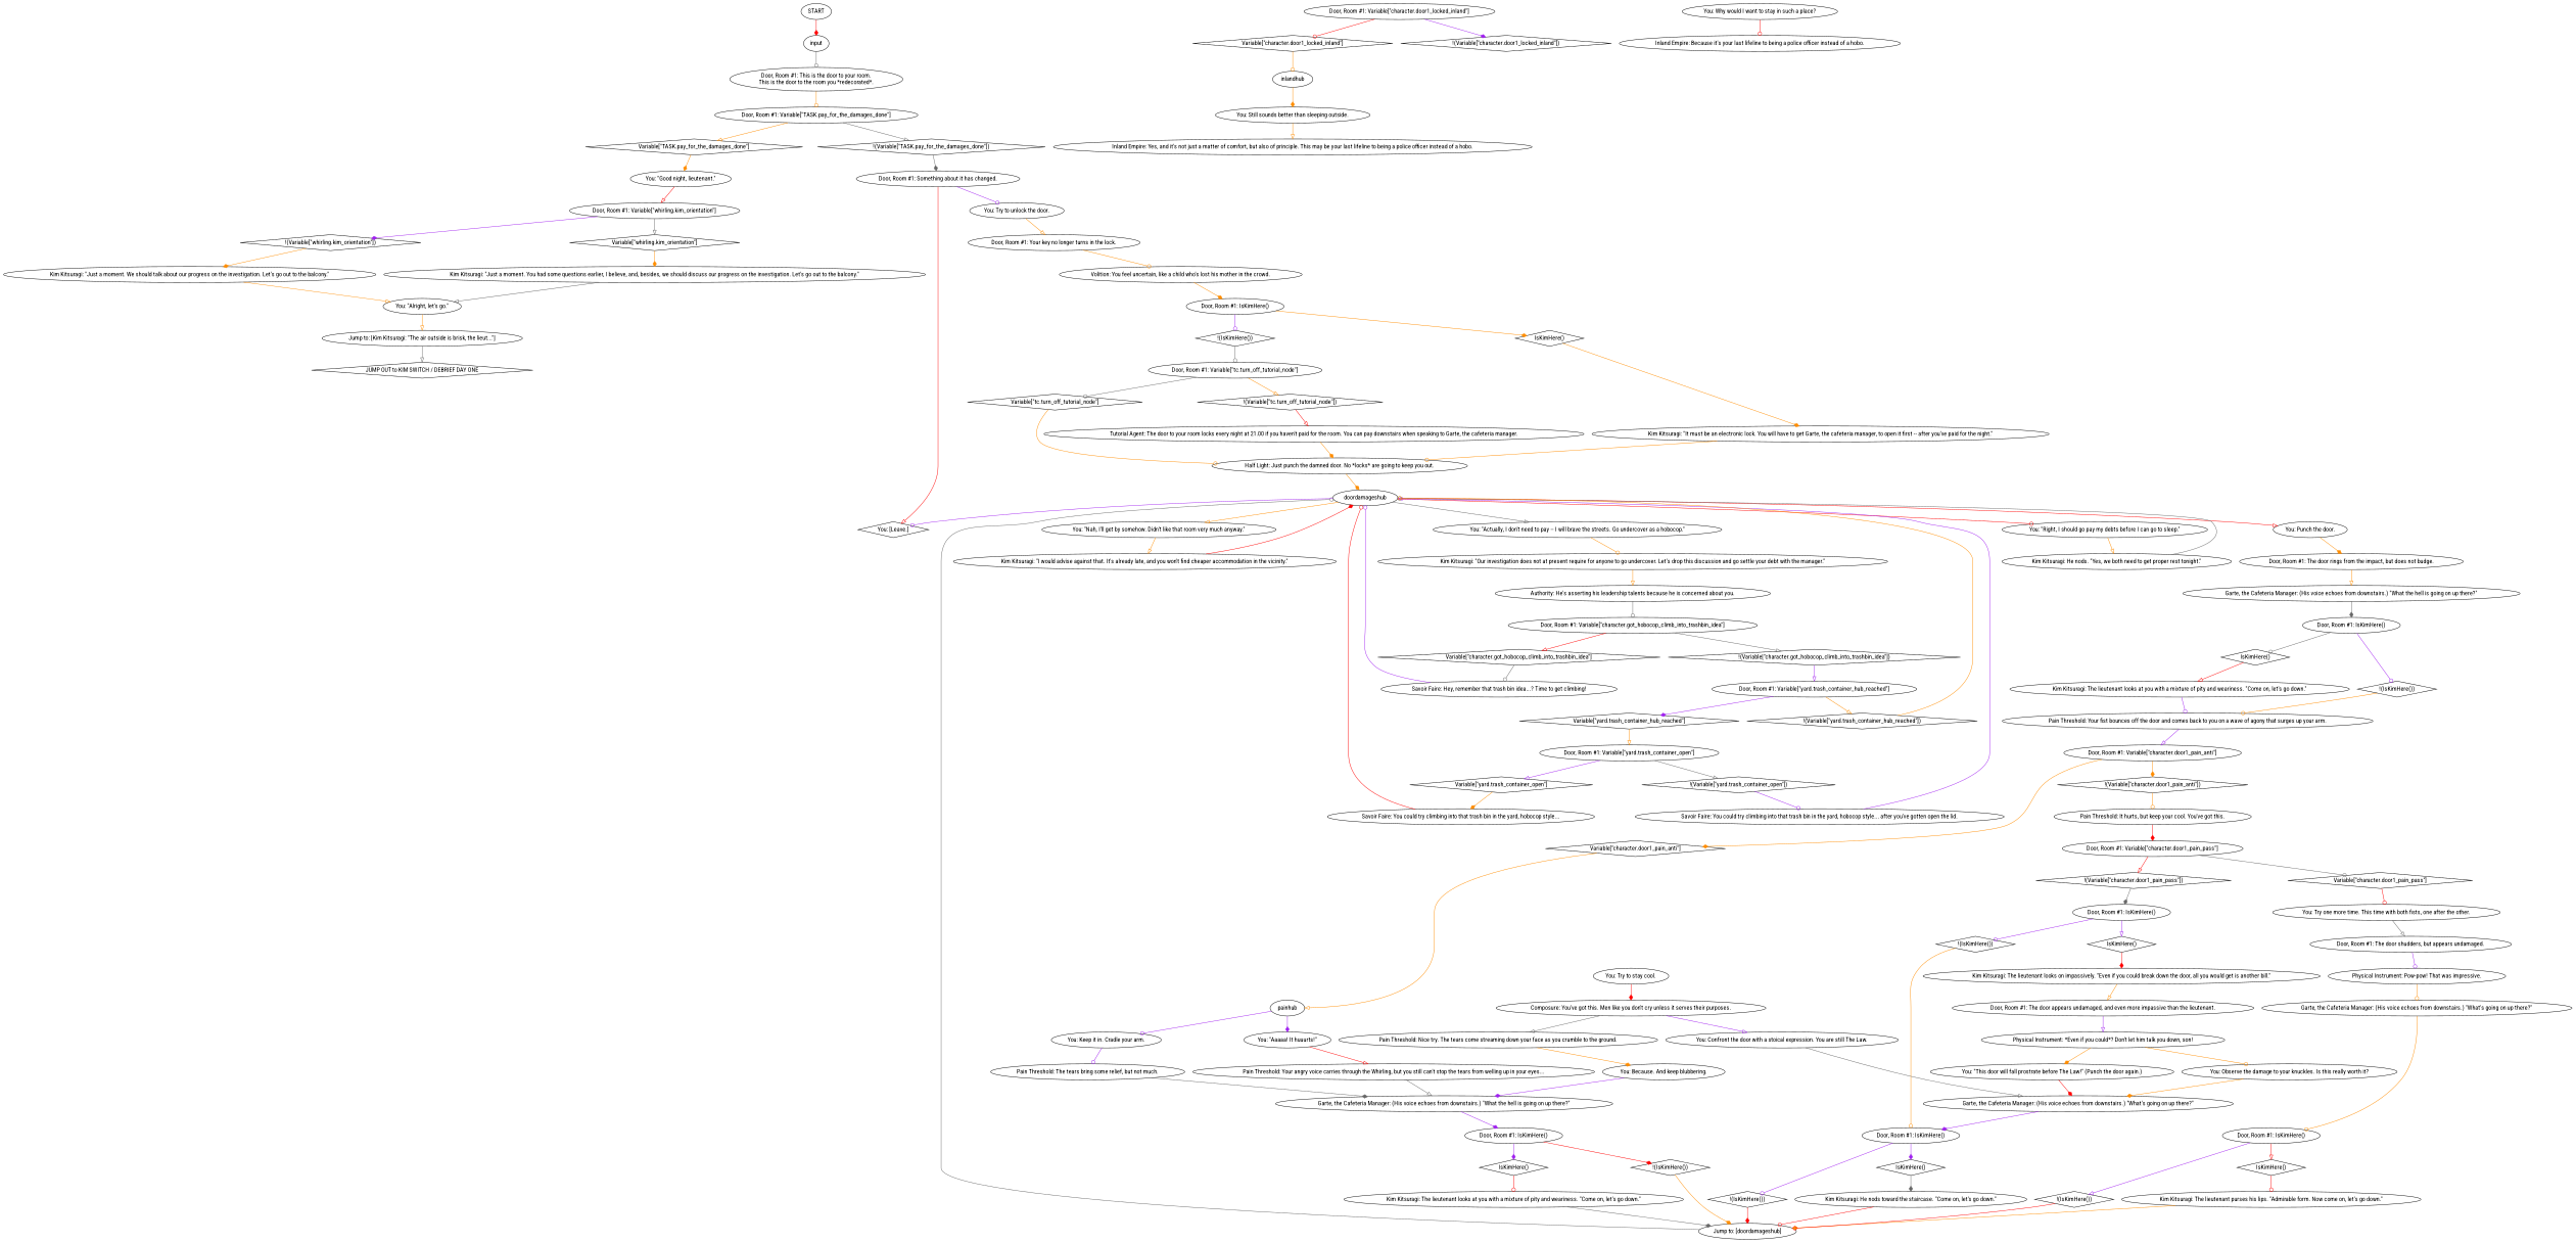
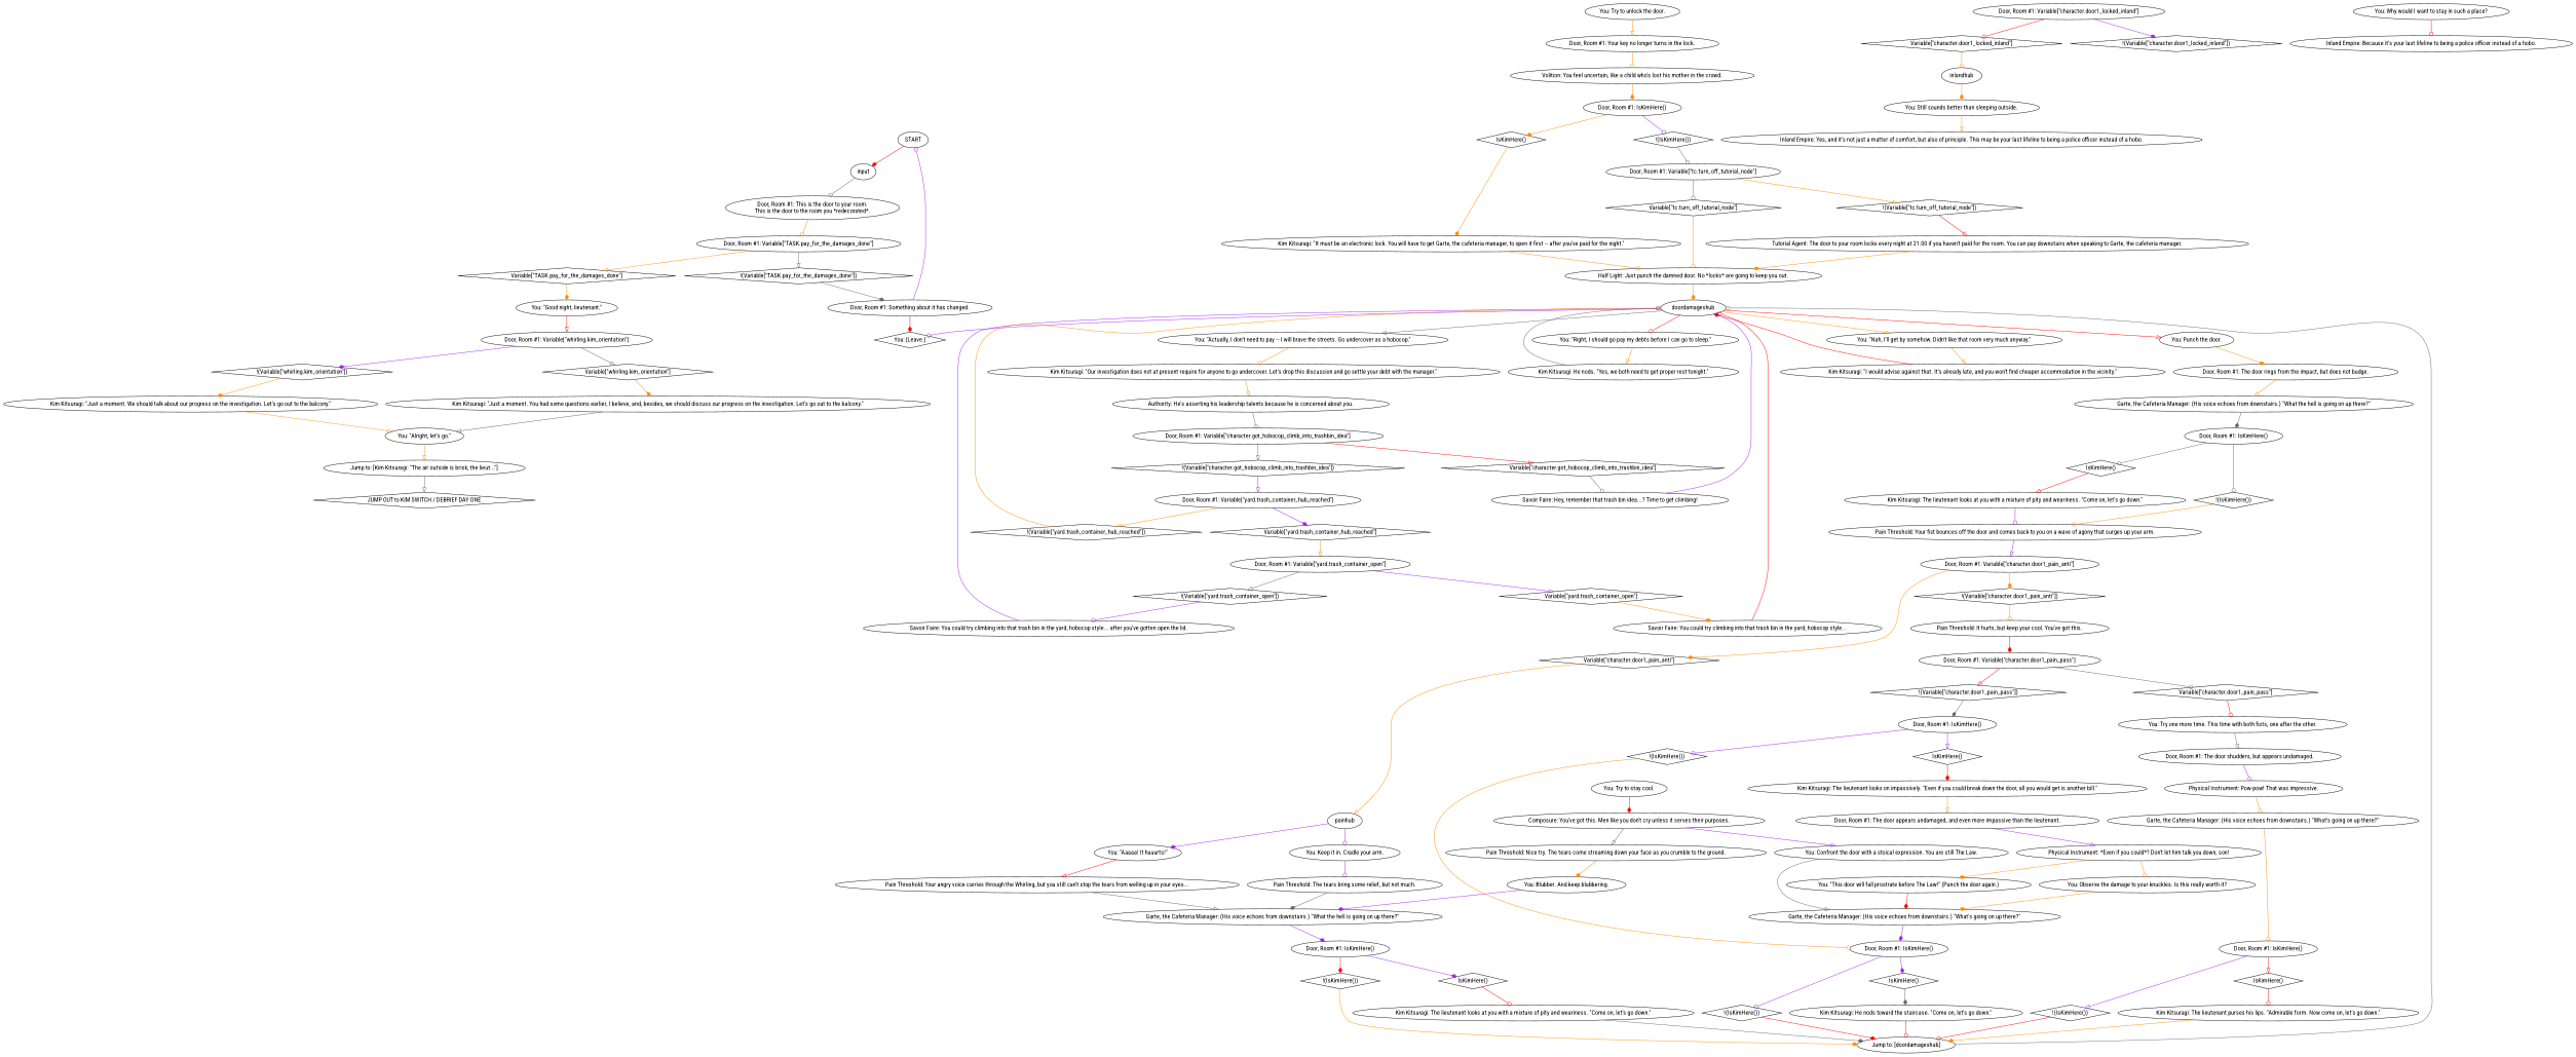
  digraph {
    fontname="Roboto Condensed"
    node [fontname="Roboto Condensed"]
    edge [arrowhead=odot color=darkorange fontname="Roboto Condensed"]
    n1 [label=START]
    n2 [label=input]
    n3 [label="Door, Room #1: This is the door to your room.\nThis is the door to the room you *redecorated*."]
    n4 [label="Door, Room #1: Variable[\"TASK.pay_for_the_damages_done\"]"]
    n5 [label="You: \"Aaaaa! It huuurts!\""]
    n6 [label="Pain Threshold: Your angry voice carries through the Whirling, but you still can't stop the tears from welling up in your eyes..."]
    n7 [label="Garte, the Cafeteria Manager: (His voice echoes from downstairs.) \"What the hell is going on up there?\""]
    n8 [label="Pain Threshold: Nice try. The tears come streaming down your face as you crumble to the ground."]
-   n9 [label="You: Because. And keep blubbering."]
+   n9 [label="You: Blubber. And keep blubbering."]
    n10 [label="Pain Threshold: The tears bring some relief, but not much."]
    n11 [label="Door, Room #1: IsKimHere()"]
    n12 [label="Door, Room #1: Variable[\"character.door1_pain_anti\"]"]
    n13 [label="Variable[\"character.door1_pain_anti\"]" shape=diamond]
    n14 [label="!(Variable[\"character.door1_pain_anti\"])" shape=diamond]
    n15 [label=painhub]
    n16 [label="Pain Threshold: It hurts, but keep your cool. You've got this."]
    n17 [label="You: Keep it in. Cradle your arm."]
    n18 [label="Door, Room #1: Variable[\"character.door1_pain_pass\"]"]
    n19 [label="Kim Kitsuragi: He nods toward the staircase. \"Come on, let's go down.\""]
    n20 [label="Jump to: [doordamageshub]"]
    n21 [label=doordamageshub]
    n22 [label="Kim Kitsuragi: \"It must be an electronic lock. You will have to get Garte, the cafeteria manager, to open it first -- after you've paid for the night.\""]
    n23 [label="Half Light: Just punch the damned door. No *locks* are going to keep you out."]
    n24 [label="Variable[\"character.door1_pain_pass\"]" shape=diamond]
    n25 [label="!(Variable[\"character.door1_pain_pass\"])" shape=diamond]
    n26 [label="You: Try one more time. This time with both fists, one after the other."]
    n27 [label="Door, Room #1: IsKimHere()"]
    n28 [label="Door, Room #1: The door shudders, but appears undamaged."]
    n29 [label="IsKimHere()" shape=diamond]
    n30 [label="!(IsKimHere())" shape=diamond]
    n31 [label="Door, Room #1: IsKimHere()"]
    n32 [label="IsKimHere()" shape=diamond]
    n33 [label="!(IsKimHere())" shape=diamond]
    n34 [label="Door, Room #1: Variable[\"tc.turn_off_tutorial_node\"]"]
    n35 [label="Variable[\"tc.turn_off_tutorial_node\"]" shape=diamond]
    n36 [label="!(Variable[\"tc.turn_off_tutorial_node\"])" shape=diamond]
    n37 [label="Kim Kitsuragi: \"Just a moment. We should talk about our progress on the investigation. Let's go out to the balcony.\""]
    n38 [label="You: \"Alright, let's go.\""]
    n39 [label="Jump to: [Kim Kitsuragi: \"The air outside is brisk, the lieut...\"]"]
    n40 [label=inlandhub]
    n41 [label="You: Still sounds better than sleeping outside."]
    n42 [label="Inland Empire: Yes, and it's not just a matter of comfort, but also of principle. This may be your last lifeline to being a police officer instead of a hobo."]
    n43 [label="You: Why would I want to stay in such a place?"]
    n44 [label="Inland Empire: Because it's your last lifeline to being a police officer instead of a hobo."]
    n45 [label="IsKimHere()" shape=diamond]
    n46 [label="!(IsKimHere())" shape=diamond]
    n47 [label="Door, Room #1: IsKimHere()"]
    n48 [label="IsKimHere()" shape=diamond]
    n49 [label="!(IsKimHere())" shape=diamond]
    n50 [label="Kim Kitsuragi: The lieutenant looks on impassively. \"Even if you could break down the door, all you would get is another bill.\""]
    n51 [label="Door, Room #1: The door appears undamaged, and even more impassive than the lieutenant."]
    n52 [label="Savoir Faire: You could try climbing into that trash bin in the yard, hobocop style... after you've gotten open the lid."]
    n53 [label="You: \"Nah, I'll get by somehow. Didn't like that room very much anyway.\""]
    n54 [label="You: \"Actually, I don't need to pay -- I will brave the streets. Go undercover as a hobocop.\""]
    n55 [label="You: [Leave.]" shape=diamond]
    n56 [label="You: \"Right, I should go pay my debts before I can go to sleep.\""]
    n57 [label="You: Punch the door."]
    n58 [label="Tutorial Agent: The door to your room locks every night at 21.00 if you haven't paid for the room. You can pay downstairs when speaking to Garte, the cafeteria manager."]
    n59 [label="You: Try to unlock the door."]
    n60 [label="Door, Room #1: Your key no longer turns in the lock."]
    n61 [label="Volition: You feel uncertain, like a child who's lost his mother in the crowd."]
    n62 [label="Kim Kitsuragi: \"I would advise against that. It's already late, and you won't find cheaper accommodation in the vicinity.\""]
    n63 [label="Authority: He's asserting his leadership talents because he is concerned about you."]
    n64 [label="Door, Room #1: Variable[\"character.got_hobocop_climb_into_trashbin_idea\"]"]
    n65 [label="Variable[\"character.got_hobocop_climb_into_trashbin_idea\"]" shape=diamond]
    n66 [label="!(Variable[\"character.got_hobocop_climb_into_trashbin_idea\"])" shape=diamond]
    n67 [label="You: \"This door will fall prostrate before The Law!\" (Punch the door again.)"]
    n68 [label="Garte, the Cafeteria Manager: (His voice echoes from downstairs.) \"What's going on up there?\""]
    n69 [label="Kim Kitsuragi: The lieutenant purses his lips. \"Admirable form. Now come on, let's go down.\""]
    n70 [label="Variable[\"TASK.pay_for_the_damages_done\"]" shape=diamond]
    n71 [label="!(Variable[\"TASK.pay_for_the_damages_done\"])" shape=diamond]
    n72 [label="You: \"Good night, lieutenant.\""]
    n73 [label="Door, Room #1: Something about it has changed."]
    n74 [label="Door, Room #1: Variable[\"whirling.kim_orientation\"]"]
    n75 [label="Door, Room #1: The door rings from the impact, but does not budge."]
    n76 [label="Garte, the Cafeteria Manager: (His voice echoes from downstairs.) \"What the hell is going on up there?\""]
    n77 [label="Door, Room #1: IsKimHere()"]
    n78 [label="Physical Instrument: Pow-pow! That was impressive."]
    n79 [label="Garte, the Cafeteria Manager: (His voice echoes from downstairs.) \"What's going on up there?\""]
    n80 [label="Door, Room #1: IsKimHere()"]
    n81 [label="IsKimHere()" shape=diamond]
    n82 [label="!(IsKimHere())" shape=diamond]
    n83 [label="Variable[\"whirling.kim_orientation\"]" shape=diamond]
    n84 [label="!(Variable[\"whirling.kim_orientation\"])" shape=diamond]
    n85 [label="Kim Kitsuragi: \"Just a moment. You had some questions earlier, I believe, and, besides, we should discuss our progress on the investigation. Let's go out to the balcony.\""]
    n86 [label="Savoir Faire: You could try climbing into that trash bin in the yard, hobocop style..."]
    n87 [label="Composure: You've got this. Men like you don't cry unless it serves their purposes."]
    n88 [label="You: Confront the door with a stoical expression. You are still The Law."]
    n89 [label="JUMP OUT to KIM SWITCH / DEBRIEF DAY ONE" shape=diamond]
    n90 [label="Kim Kitsuragi: \"Our investigation does not at present require for anyone to go undercover. Let's drop this discussion and go settle your debt with the manager.\""]
    n91 [label="Physical Instrument: *Even if you could*? Don't let him talk you down, son!"]
    n92 [label="You: Observe the damage to your knuckles. Is this really worth it?"]
    n93 [label="Kim Kitsuragi: He nods. \"Yes, we both need to get proper rest tonight.\""]
    n94 [label="Savoir Faire: Hey, remember that trash bin idea...? Time to get climbing!"]
    n95 [label="You: Try to stay cool."]
    n96 [label="Kim Kitsuragi: The lieutenant looks at you with a mixture of pity and weariness. \"Come on, let's go down.\""]
    n97 [label="IsKimHere()" shape=diamond]
    n98 [label="!(IsKimHere())" shape=diamond]
    n99 [label="Kim Kitsuragi: The lieutenant looks at you with a mixture of pity and weariness. \"Come on, let's go down.\""]
    n100 [label="Pain Threshold: Your fist bounces off the door and comes back to you on a wave of agony that surges up your arm."]
    n101 [label="Door, Room #1: Variable[\"yard.trash_container_hub_reached\"]"]
    n102 [label="Variable[\"yard.trash_container_hub_reached\"]" shape=diamond]
    n103 [label="!(Variable[\"yard.trash_container_hub_reached\"])" shape=diamond]
    n104 [label="Door, Room #1: Variable[\"yard.trash_container_open\"]"]
    n105 [label="Variable[\"yard.trash_container_open\"]" shape=diamond]
    n106 [label="!(Variable[\"yard.trash_container_open\"])" shape=diamond]
    n107 [label="Door, Room #1: Variable[\"character.door1_locked_inland\"]"]
    n108 [label="Variable[\"character.door1_locked_inland\"]" shape=diamond]
    n109 [label="!(Variable[\"character.door1_locked_inland\"])" shape=diamond]
    n1 -> n2 [arrowhead=diamond color=red]
    n2 -> n3 [color=gray40]
    n3 -> n4
    n4 -> n70 [arrowhead=onormal]
    n4 -> n71 [arrowhead=onormal color=gray40]
    n5 -> n6 [arrowhead=onormal color=red]
    n6 -> n7 [arrowhead=onormal color=gray40]
    n7 -> n11 [arrowhead=diamond color=purple]
    n8 -> n9 [arrowhead=diamond]
    n9 -> n7 [arrowhead=diamond color=purple]
    n10 -> n7 [arrowhead=diamond color=gray40]
    n11 -> n45 [arrowhead=diamond color=purple]
    n11 -> n46 [arrowhead=diamond color=red]
    n12 -> n13 [arrowhead=diamond]
    n12 -> n14 [arrowhead=diamond]
    n13 -> n15 [arrowhead=onormal]
    n14 -> n16
    n15 -> n5 [arrowhead=diamond color=purple]
    n15 -> n17 [color=purple]
    n16 -> n18 [arrowhead=diamond color=red]
    n17 -> n10 [color=purple]
    n18 -> n24 [color=gray40]
    n18 -> n25 [arrowhead=onormal color=red]
    n19 -> n20 [color=red]
    n20 -> n21 [color=gray40]
    n21 -> n53 [arrowhead=onormal]
    n21 -> n54 [arrowhead=onormal color=gray40]
    n21 -> n55 [color=purple]
    n21 -> n56 [color=red]
    n21 -> n57 [arrowhead=onormal color=red]
    n22 -> n23
    n23 -> n21 [arrowhead=diamond]
    n24 -> n26 [color=red]
    n25 -> n27 [arrowhead=diamond color=gray40]
    n26 -> n28 [arrowhead=onormal color=gray40]
    n27 -> n29 [arrowhead=onormal color=purple]
    n27 -> n30 [color=purple]
    n28 -> n78 [color=purple]
    n29 -> n50 [arrowhead=diamond color=red]
    n30 -> n47
    n31 -> n32 [arrowhead=diamond]
    n31 -> n33 [color=purple]
    n32 -> n22 [arrowhead=diamond]
    n33 -> n34 [color=gray40]
    n34 -> n35 [color=gray40]
    n34 -> n36 [arrowhead=onormal]
    n35 -> n23
    n36 -> n58 [arrowhead=onormal color=red]
    n37 -> n38 [arrowhead=onormal]
    n38 -> n39 [arrowhead=onormal]
    n39 -> n89 [arrowhead=onormal color=gray40]
    n40 -> n41 [arrowhead=diamond]
    n41 -> n42 [arrowhead=onormal]
    n43 -> n44 [color=red]
    n45 -> n96 [color=red]
    n46 -> n20 [arrowhead=diamond]
    n47 -> n48 [arrowhead=diamond color=purple]
    n47 -> n49 [color=purple]
    n48 -> n19 [arrowhead=diamond color=gray40]
    n49 -> n20 [arrowhead=diamond color=red]
    n50 -> n51 [arrowhead=onormal]
    n51 -> n91 [arrowhead=onormal color=purple]
    n52 -> n21 [arrowhead=onormal color=purple]
    n53 -> n62 [arrowhead=onormal]
    n54 -> n90
    n56 -> n93 [arrowhead=onormal]
    n57 -> n75 [arrowhead=diamond]
    n58 -> n23 [arrowhead=diamond]
    n59 -> n60 [arrowhead=onormal]
    n60 -> n61
    n61 -> n31 [arrowhead=diamond]
    n62 -> n21 [arrowhead=diamond color=red]
    n63 -> n64 [color=gray40]
    n64 -> n65 [arrowhead=onormal color=red]
    n64 -> n66 [arrowhead=onormal color=gray40]
    n65 -> n94 [color=gray40]
    n66 -> n101 [arrowhead=onormal color=purple]
    n67 -> n68 [arrowhead=diamond color=red]
    n68 -> n47 [arrowhead=diamond color=purple]
    n69 -> n20 [arrowhead=diamond]
    n70 -> n72 [arrowhead=diamond]
    n71 -> n73 [arrowhead=diamond color=gray40]
    n72 -> n74 [arrowhead=onormal color=red]
-   n73 -> n55 [arrowhead=onormal color=red]
-   n73 -> n59 [color=purple]
+   n73 -> n55 [arrowhead=diamond color=red]
+   n73 -> n1 [color=purple]
    n74 -> n83 [arrowhead=onormal color=gray40]
    n74 -> n84 [arrowhead=diamond color=purple]
    n75 -> n76 [arrowhead=onormal]
    n76 -> n77 [arrowhead=diamond color=gray40]
    n77 -> n97 [color=gray40]
    n77 -> n98 [color=purple]
    n78 -> n79
    n79 -> n80
    n80 -> n81 [arrowhead=onormal color=red]
    n80 -> n82 [arrowhead=onormal color=purple]
    n81 -> n69 [color=red]
    n82 -> n20 [color=red]
    n83 -> n85 [arrowhead=diamond]
    n84 -> n37 [arrowhead=diamond]
    n85 -> n38 [arrowhead=onormal color=gray40]
    n86 -> n21 [color=red]
    n87 -> n8 [arrowhead=onormal color=gray40]
    n87 -> n88 [arrowhead=onormal color=purple]
    n88 -> n68 [arrowhead=onormal color=gray40]
    n90 -> n63 [arrowhead=onormal]
    n91 -> n67 [arrowhead=diamond]
    n91 -> n92
    n92 -> n68 [arrowhead=diamond]
    n93 -> n21 [color=gray40]
    n94 -> n21 [color=purple]
    n95 -> n87 [arrowhead=diamond color=red]
    n96 -> n20 [arrowhead=diamond color=gray40]
    n97 -> n99 [arrowhead=onormal color=red]
    n98 -> n100
    n99 -> n100 [color=purple]
    n100 -> n12 [arrowhead=onormal color=purple]
    n101 -> n102 [arrowhead=diamond color=purple]
    n101 -> n103 [arrowhead=onormal]
    n102 -> n104 [arrowhead=onormal]
    n103 -> n21
    n104 -> n105 [arrowhead=onormal color=purple]
    n104 -> n106 [arrowhead=onormal color=gray40]
    n105 -> n86 [arrowhead=diamond]
    n106 -> n52 [color=purple]
    n107 -> n108 [color=red]
    n107 -> n109 [arrowhead=diamond color=purple]
    n108 -> n40
  }
